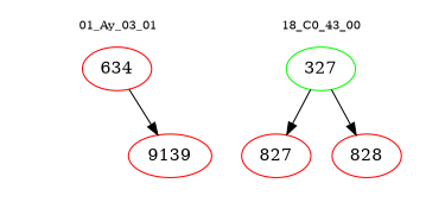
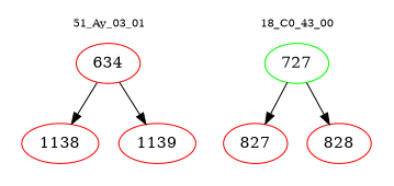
  digraph {
    node [color=red]
    edge [color=black]
    n1 [label=634]
-   n3 [label=9139]
-   n4 [color=green label=327]
+   n2 [label=1138]
+   n3 [label=1139]
+   n4 [color=green label=727]
    n5 [label=827]
    n6 [label=828]
    subgraph cluster_1 {
      color=white
      fontsize=10
-     label="01_Ay_03_01"
+     label="51_Ay_03_01"
      n1
+     n2
      n3
    }
    subgraph cluster_2 {
      color=white
      fontsize=10
      label="18_C0_43_00"
      n4
      n5
      n6
    }
+   n1 -> n2
    n1 -> n3
    n4 -> n5
    n4 -> n6
  }
